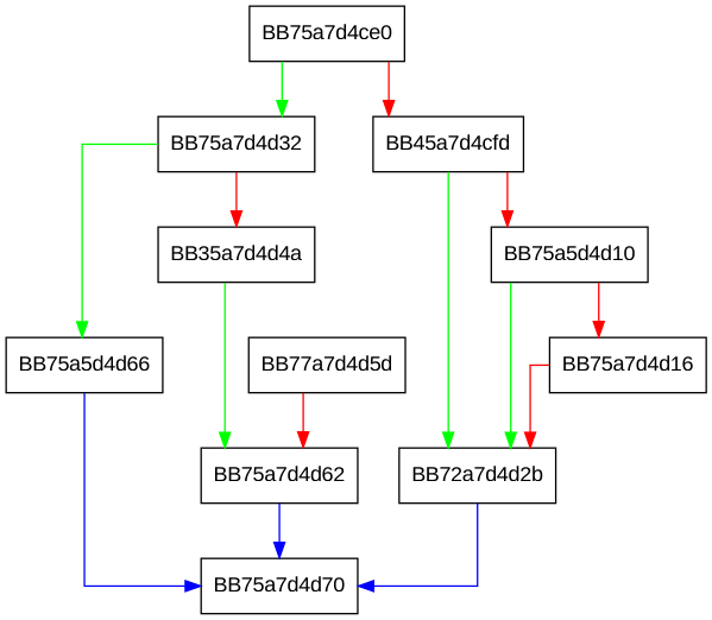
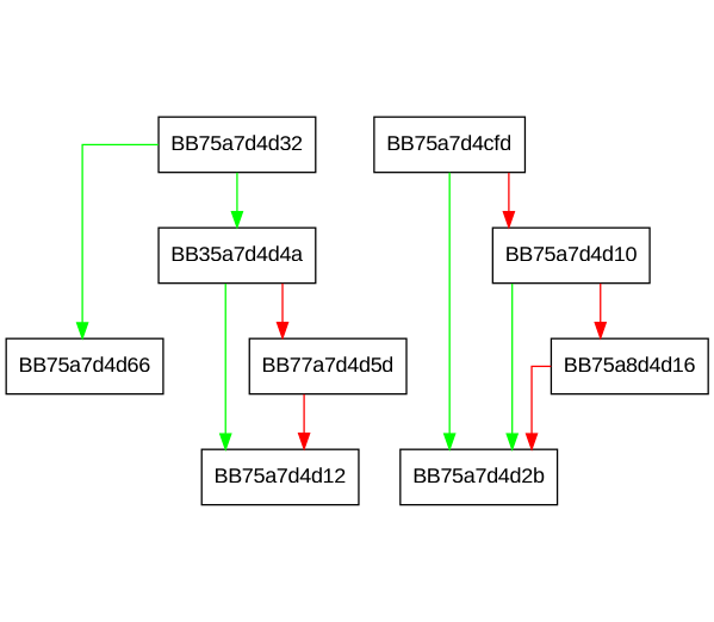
  digraph {
    fontname="Liberation Sans"
    splines=ortho
    node [fontname="Liberation Sans" shape=box]
    edge [color=red fontname="Liberation Sans"]
-   BB75a7d4ce0
    BB75a7d4d32
-   BB75a7d4cfd [label=BB45a7d4cfd]
-   BB75a7d4d66 [label=BB75a5d4d66]
+   BB75a7d4cfd
+   BB75a7d4d66
    n5 [label=BB35a7d4d4a]
-   BB75a7d4d2b [label=BB72a7d4d2b]
-   BB75a7d4d10 [label=BB75a5d4d10]
-   BB75a7d4d70
-   BB75a7d4d62
+   BB75a7d4d2b
+   BB75a7d4d10
+   BB75a7d4d62 [label=BB75a7d4d12]
    n10 [label=BB77a7d4d5d]
-   BB75a7d4d16
-   BB75a7d4ce0 -> BB75a7d4d32 [color=green]
-   BB75a7d4ce0 -> BB75a7d4cfd
+   BB75a7d4d16 [label=BB75a8d4d16]
    BB75a7d4d32 -> BB75a7d4d66 [color=green]
-   BB75a7d4d32 -> n5
+   BB75a7d4d32 -> n5 [color=green]
    BB75a7d4cfd -> BB75a7d4d2b [color=green]
    BB75a7d4cfd -> BB75a7d4d10
-   BB75a7d4d66 -> BB75a7d4d70 [color=blue]
    n5 -> BB75a7d4d62 [color=green]
-   BB75a7d4d2b -> BB75a7d4d70 [color=blue]
+   n5 -> n10
    BB75a7d4d10 -> BB75a7d4d2b [color=green]
    BB75a7d4d10 -> BB75a7d4d16
-   BB75a7d4d62 -> BB75a7d4d70 [color=blue]
    n10 -> BB75a7d4d62
    BB75a7d4d16 -> BB75a7d4d2b
  }
